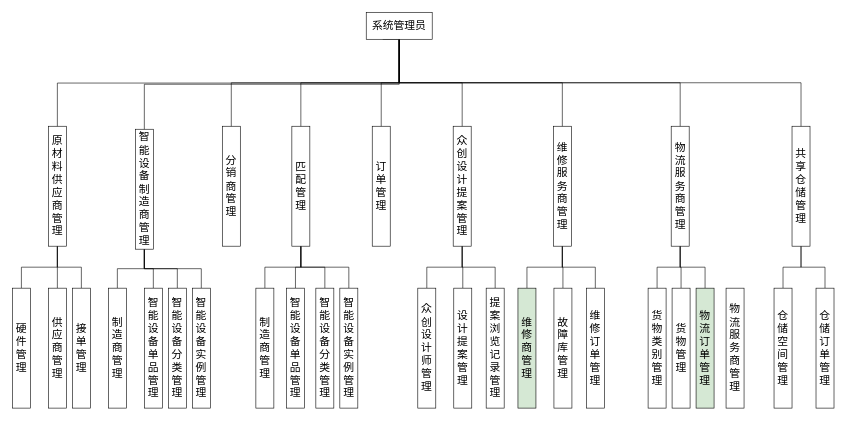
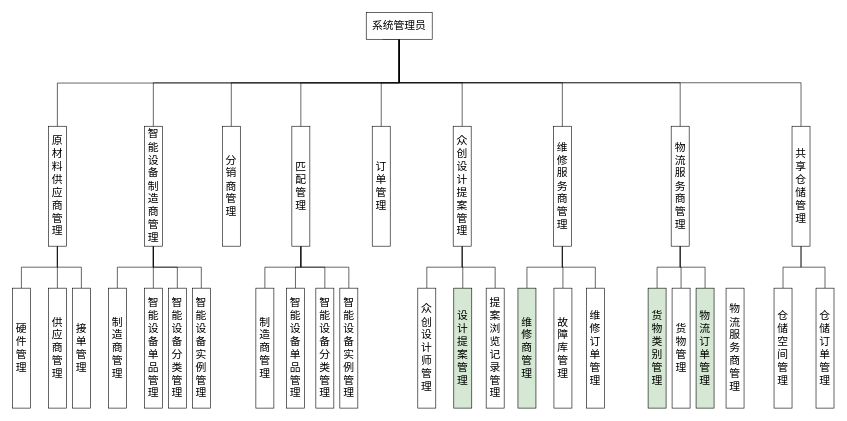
  <mxCell id="0" />
  <mxCell id="1" parent="0" />
  <mxCell id="2" value="&lt;font&gt;分销商管理&lt;/font&gt;" style="rounded=0;whiteSpace=wrap;html=1;container=0;textDirection=ltr;fontSize=18;" vertex="1" parent="1"><mxGeometry x="370" y="210" width="30" height="200" as="geometry" /></mxCell>
  <mxCell id="3" style="edgeStyle=orthogonalEdgeStyle;shape=connector;rounded=0;orthogonalLoop=1;jettySize=auto;html=1;exitX=0.5;exitY=1;exitDx=0;exitDy=0;entryX=0.5;entryY=0;entryDx=0;entryDy=0;strokeColor=default;align=center;verticalAlign=middle;fontFamily=Helvetica;fontSize=12;fontColor=default;labelBackgroundColor=default;textDirection=vertical-lr;startFill=0;endArrow=none;" edge="1" parent="1" source="7" target="47"><mxGeometry relative="1" as="geometry" /></mxCell>
  <mxCell id="4" style="edgeStyle=orthogonalEdgeStyle;shape=connector;rounded=0;orthogonalLoop=1;jettySize=auto;html=1;exitX=0.5;exitY=1;exitDx=0;exitDy=0;entryX=0.5;entryY=0;entryDx=0;entryDy=0;strokeColor=default;align=center;verticalAlign=middle;fontFamily=Helvetica;fontSize=12;fontColor=default;labelBackgroundColor=default;textDirection=vertical-lr;startFill=0;endArrow=none;" edge="1" parent="1" source="7" target="49"><mxGeometry relative="1" as="geometry" /></mxCell>
  <mxCell id="5" style="edgeStyle=orthogonalEdgeStyle;shape=connector;rounded=0;orthogonalLoop=1;jettySize=auto;html=1;exitX=0.5;exitY=1;exitDx=0;exitDy=0;entryX=0.5;entryY=0;entryDx=0;entryDy=0;strokeColor=default;align=center;verticalAlign=middle;fontFamily=Helvetica;fontSize=12;fontColor=default;labelBackgroundColor=default;textDirection=vertical-lr;startFill=0;endArrow=none;" edge="1" parent="1" source="7" target="48"><mxGeometry relative="1" as="geometry" /></mxCell>
  <mxCell id="6" style="edgeStyle=orthogonalEdgeStyle;shape=connector;rounded=0;orthogonalLoop=1;jettySize=auto;html=1;exitX=0.5;exitY=1;exitDx=0;exitDy=0;entryX=0.5;entryY=0;entryDx=0;entryDy=0;strokeColor=default;align=center;verticalAlign=middle;fontFamily=Helvetica;fontSize=12;fontColor=default;labelBackgroundColor=default;textDirection=vertical-lr;startFill=0;endArrow=none;" edge="1" parent="1" source="7" target="34"><mxGeometry relative="1" as="geometry" /></mxCell>
  <mxCell id="7" value="&lt;span&gt;匹配管理&lt;/span&gt;" style="rounded=0;whiteSpace=wrap;html=1;container=0;textDirection=ltr;fontSize=18;" vertex="1" parent="1"><mxGeometry x="486" y="210" width="30" height="200" as="geometry" /></mxCell>
  <mxCell id="8" style="edgeStyle=orthogonalEdgeStyle;shape=connector;rounded=0;orthogonalLoop=1;jettySize=auto;html=1;exitX=0.5;exitY=1;exitDx=0;exitDy=0;entryX=0.5;entryY=0;entryDx=0;entryDy=0;strokeColor=default;align=center;verticalAlign=middle;fontFamily=Helvetica;fontSize=12;fontColor=default;labelBackgroundColor=default;textDirection=vertical-lr;startFill=0;endArrow=none;" edge="1" parent="1" source="11" target="53"><mxGeometry relative="1" as="geometry" /></mxCell>
  <mxCell id="9" style="edgeStyle=orthogonalEdgeStyle;shape=connector;rounded=0;orthogonalLoop=1;jettySize=auto;html=1;exitX=0.5;exitY=1;exitDx=0;exitDy=0;entryX=0.5;entryY=0;entryDx=0;entryDy=0;strokeColor=default;align=center;verticalAlign=middle;fontFamily=Helvetica;fontSize=12;fontColor=default;labelBackgroundColor=default;textDirection=vertical-lr;startFill=0;endArrow=none;" edge="1" parent="1" source="11" target="55"><mxGeometry relative="1" as="geometry" /></mxCell>
  <mxCell id="10" style="edgeStyle=orthogonalEdgeStyle;shape=connector;rounded=0;orthogonalLoop=1;jettySize=auto;html=1;exitX=0.5;exitY=1;exitDx=0;exitDy=0;entryX=0.5;entryY=0;entryDx=0;entryDy=0;strokeColor=default;align=center;verticalAlign=middle;fontFamily=Helvetica;fontSize=12;fontColor=default;labelBackgroundColor=default;textDirection=vertical-lr;startFill=0;endArrow=none;" edge="1" parent="1" source="11" target="54"><mxGeometry relative="1" as="geometry" /></mxCell>
  <mxCell id="11" value="&lt;font&gt;原材料供应商管理&lt;/font&gt;" style="rounded=0;whiteSpace=wrap;html=1;container=0;textDirection=ltr;fontSize=18;" vertex="1" parent="1"><mxGeometry x="80" y="210" width="30" height="200" as="geometry" /></mxCell>
  <mxCell id="12" style="edgeStyle=orthogonalEdgeStyle;shape=connector;rounded=0;orthogonalLoop=1;jettySize=auto;html=1;exitX=0.5;exitY=1;exitDx=0;exitDy=0;strokeColor=default;align=center;verticalAlign=middle;fontFamily=Helvetica;fontSize=12;fontColor=default;labelBackgroundColor=default;textDirection=vertical-lr;startFill=0;endArrow=none;" edge="1" parent="1" source="16" target="50"><mxGeometry relative="1" as="geometry" /></mxCell>
  <mxCell id="13" style="edgeStyle=orthogonalEdgeStyle;shape=connector;rounded=0;orthogonalLoop=1;jettySize=auto;html=1;exitX=0.5;exitY=1;exitDx=0;exitDy=0;strokeColor=default;align=center;verticalAlign=middle;fontFamily=Helvetica;fontSize=12;fontColor=default;labelBackgroundColor=default;textDirection=vertical-lr;startFill=0;endArrow=none;" edge="1" parent="1" source="16" target="52"><mxGeometry relative="1" as="geometry" /></mxCell>
  <mxCell id="14" style="edgeStyle=orthogonalEdgeStyle;shape=connector;rounded=0;orthogonalLoop=1;jettySize=auto;html=1;exitX=0.5;exitY=1;exitDx=0;exitDy=0;strokeColor=default;align=center;verticalAlign=middle;fontFamily=Helvetica;fontSize=12;fontColor=default;labelBackgroundColor=default;textDirection=vertical-lr;startFill=0;endArrow=none;" edge="1" parent="1" source="16" target="51"><mxGeometry relative="1" as="geometry" /></mxCell>
  <mxCell id="15" style="edgeStyle=orthogonalEdgeStyle;shape=connector;rounded=0;orthogonalLoop=1;jettySize=auto;html=1;exitX=0.5;exitY=1;exitDx=0;exitDy=0;entryX=0.5;entryY=0;entryDx=0;entryDy=0;strokeColor=default;align=center;verticalAlign=middle;fontFamily=Helvetica;fontSize=12;fontColor=default;labelBackgroundColor=default;textDirection=vertical-lr;startFill=0;endArrow=none;" edge="1" parent="1" source="16" target="33"><mxGeometry relative="1" as="geometry" /></mxCell>
- <mxCell id="16" value="&lt;font&gt;智能设备制造商管理&lt;/font&gt;" style="rounded=0;whiteSpace=wrap;html=1;container=0;textDirection=ltr;fontSize=18;" vertex="1" parent="1"><mxGeometry x="225" y="215" width="30" height="200" as="geometry" /></mxCell>
+ <mxCell id="16" value="&lt;font&gt;智能设备制造商管理&lt;/font&gt;" style="rounded=0;whiteSpace=wrap;html=1;container=0;textDirection=ltr;fontSize=18;" vertex="1" parent="1"><mxGeometry x="240" y="210" width="30" height="200" as="geometry" /></mxCell>
  <mxCell id="17" value="&lt;span&gt;订单管理&lt;/span&gt;" style="rounded=0;whiteSpace=wrap;html=1;container=0;textDirection=ltr;fontSize=18;" vertex="1" parent="1"><mxGeometry x="620" y="210" width="30" height="200" as="geometry" /></mxCell>
  <mxCell id="18" style="edgeStyle=orthogonalEdgeStyle;shape=connector;rounded=0;orthogonalLoop=1;jettySize=auto;html=1;exitX=0.5;exitY=1;exitDx=0;exitDy=0;entryX=0.5;entryY=0;entryDx=0;entryDy=0;strokeColor=default;align=center;verticalAlign=middle;fontFamily=Helvetica;fontSize=12;fontColor=default;labelBackgroundColor=default;textDirection=vertical-lr;startFill=0;endArrow=none;" edge="1" parent="1" source="20" target="45"><mxGeometry relative="1" as="geometry" /></mxCell>
  <mxCell id="19" style="edgeStyle=orthogonalEdgeStyle;shape=connector;rounded=0;orthogonalLoop=1;jettySize=auto;html=1;exitX=0.5;exitY=1;exitDx=0;exitDy=0;entryX=0.5;entryY=0;entryDx=0;entryDy=0;strokeColor=default;align=center;verticalAlign=middle;fontFamily=Helvetica;fontSize=12;fontColor=default;labelBackgroundColor=default;textDirection=vertical-lr;startFill=0;endArrow=none;" edge="1" parent="1" source="20" target="46"><mxGeometry relative="1" as="geometry" /></mxCell>
  <mxCell id="20" value="&lt;span&gt;共享仓储管理&lt;/span&gt;" style="rounded=0;whiteSpace=wrap;html=1;container=0;textDirection=ltr;fontSize=18;" vertex="1" parent="1"><mxGeometry x="1320" y="210" width="30" height="200" as="geometry" /></mxCell>
  <mxCell id="21" style="edgeStyle=orthogonalEdgeStyle;shape=connector;rounded=0;orthogonalLoop=1;jettySize=auto;html=1;exitX=0.5;exitY=1;exitDx=0;exitDy=0;entryX=0.5;entryY=0;entryDx=0;entryDy=0;strokeColor=default;align=center;verticalAlign=middle;fontFamily=Helvetica;fontSize=12;fontColor=default;labelBackgroundColor=default;textDirection=vertical-lr;startFill=0;endArrow=none;" edge="1" parent="1" source="24" target="43"><mxGeometry relative="1" as="geometry" /></mxCell>
  <mxCell id="22" style="edgeStyle=orthogonalEdgeStyle;shape=connector;rounded=0;orthogonalLoop=1;jettySize=auto;html=1;exitX=0.5;exitY=1;exitDx=0;exitDy=0;entryX=0.5;entryY=0;entryDx=0;entryDy=0;strokeColor=default;align=center;verticalAlign=middle;fontFamily=Helvetica;fontSize=12;fontColor=default;labelBackgroundColor=default;textDirection=vertical-lr;startFill=0;endArrow=none;" edge="1" parent="1" source="24" target="42"><mxGeometry relative="1" as="geometry" /></mxCell>
  <mxCell id="23" style="edgeStyle=orthogonalEdgeStyle;shape=connector;rounded=0;orthogonalLoop=1;jettySize=auto;html=1;exitX=0.5;exitY=1;exitDx=0;exitDy=0;entryX=0.5;entryY=0;entryDx=0;entryDy=0;strokeColor=default;align=center;verticalAlign=middle;fontFamily=Helvetica;fontSize=12;fontColor=default;labelBackgroundColor=default;textDirection=vertical-lr;startFill=0;endArrow=none;" edge="1" parent="1" source="24" target="41"><mxGeometry relative="1" as="geometry" /></mxCell>
  <mxCell id="24" value="&lt;span&gt;物流服务商管理&lt;/span&gt;" style="rounded=0;whiteSpace=wrap;html=1;container=0;textDirection=ltr;fontSize=18;" vertex="1" parent="1"><mxGeometry x="1118.5" y="210" width="30" height="200" as="geometry" /></mxCell>
  <mxCell id="25" style="edgeStyle=orthogonalEdgeStyle;shape=connector;rounded=0;orthogonalLoop=1;jettySize=auto;html=1;exitX=0.5;exitY=1;exitDx=0;exitDy=0;entryX=0.5;entryY=0;entryDx=0;entryDy=0;strokeColor=default;align=center;verticalAlign=middle;fontFamily=Helvetica;fontSize=12;fontColor=default;labelBackgroundColor=default;textDirection=vertical-lr;startFill=0;endArrow=none;" edge="1" parent="1" source="28" target="39"><mxGeometry relative="1" as="geometry" /></mxCell>
  <mxCell id="26" style="edgeStyle=orthogonalEdgeStyle;shape=connector;rounded=0;orthogonalLoop=1;jettySize=auto;html=1;exitX=0.5;exitY=1;exitDx=0;exitDy=0;entryX=0.5;entryY=0;entryDx=0;entryDy=0;strokeColor=default;align=center;verticalAlign=middle;fontFamily=Helvetica;fontSize=12;fontColor=default;labelBackgroundColor=default;textDirection=vertical-lr;startFill=0;endArrow=none;" edge="1" parent="1" source="28" target="40"><mxGeometry relative="1" as="geometry" /></mxCell>
  <mxCell id="27" style="edgeStyle=orthogonalEdgeStyle;shape=connector;rounded=0;orthogonalLoop=1;jettySize=auto;html=1;exitX=0.5;exitY=1;exitDx=0;exitDy=0;entryX=0.5;entryY=0;entryDx=0;entryDy=0;strokeColor=default;align=center;verticalAlign=middle;fontFamily=Helvetica;fontSize=12;fontColor=default;labelBackgroundColor=default;textDirection=vertical-lr;startFill=0;endArrow=none;" edge="1" parent="1" source="28" target="38"><mxGeometry relative="1" as="geometry" /></mxCell>
  <mxCell id="28" value="&lt;span&gt;维修服务商管理&lt;/span&gt;" style="rounded=0;whiteSpace=wrap;html=1;container=0;textDirection=ltr;fontSize=18;" vertex="1" parent="1"><mxGeometry x="922" y="210" width="30" height="200" as="geometry" /></mxCell>
  <mxCell id="29" style="edgeStyle=orthogonalEdgeStyle;shape=connector;rounded=0;orthogonalLoop=1;jettySize=auto;html=1;exitX=0.5;exitY=1;exitDx=0;exitDy=0;entryX=0.5;entryY=0;entryDx=0;entryDy=0;strokeColor=default;align=center;verticalAlign=middle;fontFamily=Helvetica;fontSize=12;fontColor=default;labelBackgroundColor=default;textDirection=vertical-lr;startFill=0;endArrow=none;" edge="1" parent="1" source="32" target="36"><mxGeometry relative="1" as="geometry" /></mxCell>
  <mxCell id="30" style="edgeStyle=orthogonalEdgeStyle;shape=connector;rounded=0;orthogonalLoop=1;jettySize=auto;html=1;exitX=0.5;exitY=1;exitDx=0;exitDy=0;entryX=0.5;entryY=0;entryDx=0;entryDy=0;strokeColor=default;align=center;verticalAlign=middle;fontFamily=Helvetica;fontSize=12;fontColor=default;labelBackgroundColor=default;textDirection=vertical-lr;startFill=0;endArrow=none;" edge="1" parent="1" source="32" target="37"><mxGeometry relative="1" as="geometry" /></mxCell>
  <mxCell id="31" style="edgeStyle=orthogonalEdgeStyle;shape=connector;rounded=0;orthogonalLoop=1;jettySize=auto;html=1;exitX=0.5;exitY=1;exitDx=0;exitDy=0;entryX=0.5;entryY=0;entryDx=0;entryDy=0;strokeColor=default;align=center;verticalAlign=middle;fontFamily=Helvetica;fontSize=12;fontColor=default;labelBackgroundColor=default;textDirection=vertical-lr;startFill=0;endArrow=none;" edge="1" parent="1" source="32" target="35"><mxGeometry relative="1" as="geometry" /></mxCell>
  <mxCell id="32" value="&lt;span&gt;众创设计提案管理&lt;/span&gt;" style="rounded=0;whiteSpace=wrap;html=1;container=0;textDirection=ltr;fontSize=18;" vertex="1" parent="1"><mxGeometry x="755" y="210" width="30" height="200" as="geometry" /></mxCell>
  <mxCell id="33" value="&lt;font&gt;智能设备实例管理&lt;/font&gt;" style="rounded=0;whiteSpace=wrap;html=1;container=0;textDirection=ltr;fontSize=18;" vertex="1" parent="1"><mxGeometry x="320" y="480" width="30" height="200" as="geometry" /></mxCell>
  <mxCell id="34" value="&lt;font&gt;智能设备实例管理&lt;/font&gt;" style="rounded=0;whiteSpace=wrap;html=1;container=0;textDirection=ltr;fontSize=18;" vertex="1" parent="1"><mxGeometry x="566" y="480" width="30" height="200" as="geometry" /></mxCell>
  <mxCell id="35" value="&lt;font&gt;提案浏览记录管理&lt;/font&gt;" style="rounded=0;whiteSpace=wrap;html=1;container=0;textDirection=ltr;fontSize=18;" vertex="1" parent="1"><mxGeometry x="810" y="480" width="30" height="200" as="geometry" /></mxCell>
  <mxCell id="36" value="&lt;font&gt;众创设计师管理&lt;/font&gt;" style="rounded=0;whiteSpace=wrap;html=1;container=0;textDirection=ltr;fontSize=18;" vertex="1" parent="1"><mxGeometry x="696" y="480" width="30" height="200" as="geometry" /></mxCell>
- <mxCell id="37" value="&lt;font&gt;设计提案管理&lt;/font&gt;" style="rounded=0;whiteSpace=wrap;html=1;container=0;textDirection=ltr;fontSize=18;" vertex="1" parent="1"><mxGeometry x="756" y="480" width="30" height="200" as="geometry" /></mxCell>
+ <mxCell id="37" value="&lt;font&gt;设计提案管理&lt;/font&gt;" style="rounded=0;whiteSpace=wrap;html=1;container=0;textDirection=ltr;fontSize=18;fillColor=#d5e8d4;" vertex="1" parent="1"><mxGeometry x="756" y="480" width="30" height="200" as="geometry" /></mxCell>
  <mxCell id="38" value="&lt;font&gt;维修订单管理&lt;/font&gt;" style="rounded=0;whiteSpace=wrap;html=1;container=0;textDirection=ltr;fontSize=18;" vertex="1" parent="1"><mxGeometry x="977" y="480" width="30" height="200" as="geometry" /></mxCell>
  <mxCell id="39" value="&lt;font&gt;维修商管理&lt;/font&gt;" style="rounded=0;whiteSpace=wrap;html=1;container=0;textDirection=ltr;fontSize=18;fillColor=#d5e8d4;" vertex="1" parent="1"><mxGeometry x="863" y="480" width="30" height="200" as="geometry" /></mxCell>
  <mxCell id="40" value="&lt;font&gt;故障库管理&lt;/font&gt;" style="rounded=0;whiteSpace=wrap;html=1;container=0;textDirection=ltr;fontSize=18;" vertex="1" parent="1"><mxGeometry x="923" y="480" width="30" height="200" as="geometry" /></mxCell>
  <mxCell id="41" value="&lt;font&gt;物流订单管理&lt;/font&gt;" style="rounded=0;whiteSpace=wrap;html=1;container=0;textDirection=ltr;fontSize=18;fillColor=#d5e8d4;" vertex="1" parent="1"><mxGeometry x="1160" y="480" width="30" height="200" as="geometry" /></mxCell>
  <mxCell id="42" value="&lt;font&gt;货物管理&lt;/font&gt;" style="rounded=0;whiteSpace=wrap;html=1;container=0;textDirection=ltr;fontSize=18;" vertex="1" parent="1"><mxGeometry x="1120" y="480" width="30" height="200" as="geometry" /></mxCell>
- <mxCell id="43" value="&lt;font&gt;货物类别管理&lt;/font&gt;" style="rounded=0;whiteSpace=wrap;html=1;container=0;textDirection=ltr;fontSize=18;" vertex="1" parent="1"><mxGeometry x="1080" y="480" width="30" height="200" as="geometry" /></mxCell>
+ <mxCell id="43" value="&lt;font&gt;货物类别管理&lt;/font&gt;" style="rounded=0;whiteSpace=wrap;html=1;container=0;textDirection=ltr;fontSize=18;fillColor=#d5e8d4;" vertex="1" parent="1"><mxGeometry x="1080" y="480" width="30" height="200" as="geometry" /></mxCell>
  <mxCell id="44" value="&lt;font&gt;物流服务商管理&lt;/font&gt;" style="rounded=0;whiteSpace=wrap;html=1;container=0;textDirection=ltr;fontSize=18;" vertex="1" parent="1"><mxGeometry x="1210" y="480" width="30" height="200" as="geometry" /></mxCell>
  <mxCell id="45" value="&lt;font&gt;仓储空间管理&lt;/font&gt;" style="rounded=0;whiteSpace=wrap;html=1;container=0;textDirection=ltr;fontSize=18;" vertex="1" parent="1"><mxGeometry x="1290" y="480" width="30" height="200" as="geometry" /></mxCell>
  <mxCell id="46" value="&lt;font&gt;仓储订单管理&lt;/font&gt;" style="rounded=0;whiteSpace=wrap;html=1;container=0;textDirection=ltr;fontSize=18;" vertex="1" parent="1"><mxGeometry x="1360" y="480" width="30" height="200" as="geometry" /></mxCell>
  <mxCell id="47" value="&lt;font&gt;制造商管理&lt;/font&gt;" style="rounded=0;whiteSpace=wrap;html=1;container=0;textDirection=ltr;fontSize=18;" vertex="1" parent="1"><mxGeometry x="426" y="480" width="30" height="200" as="geometry" /></mxCell>
  <mxCell id="48" value="&lt;font&gt;智能设备分类管理&lt;/font&gt;" style="rounded=0;whiteSpace=wrap;html=1;container=0;textDirection=ltr;fontSize=18;" vertex="1" parent="1"><mxGeometry x="526" y="480" width="30" height="200" as="geometry" /></mxCell>
  <mxCell id="49" value="&lt;font&gt;智能设备单品管理&lt;/font&gt;" style="rounded=0;whiteSpace=wrap;html=1;container=0;textDirection=ltr;fontSize=18;" vertex="1" parent="1"><mxGeometry x="477" y="480" width="30" height="200" as="geometry" /></mxCell>
  <mxCell id="50" value="&lt;font&gt;制造商管理&lt;/font&gt;" style="rounded=0;whiteSpace=wrap;html=1;container=0;textDirection=ltr;fontSize=18;" vertex="1" parent="1"><mxGeometry x="180" y="480" width="30" height="200" as="geometry" /></mxCell>
  <mxCell id="51" value="&lt;font&gt;智能设备分类管理&lt;/font&gt;" style="rounded=0;whiteSpace=wrap;html=1;container=0;textDirection=ltr;fontSize=18;" vertex="1" parent="1"><mxGeometry x="280" y="480" width="30" height="200" as="geometry" /></mxCell>
  <mxCell id="52" value="&lt;font&gt;智能设备单品管理&lt;/font&gt;" style="rounded=0;whiteSpace=wrap;html=1;container=0;textDirection=ltr;fontSize=18;" vertex="1" parent="1"><mxGeometry x="240" y="480" width="30" height="200" as="geometry" /></mxCell>
  <mxCell id="53" value="&lt;font&gt;硬件管理&lt;/font&gt;" style="rounded=0;whiteSpace=wrap;html=1;container=0;textDirection=ltr;fontSize=18;" vertex="1" parent="1"><mxGeometry y="480" width="30" height="200" as="geometry" x="20" /></mxCell>
  <mxCell id="54" value="&lt;font&gt;接单管理&lt;/font&gt;" style="rounded=0;whiteSpace=wrap;html=1;container=0;textDirection=ltr;fontSize=18;" vertex="1" parent="1"><mxGeometry x="120" y="480" width="30" height="200" as="geometry" /></mxCell>
  <mxCell id="55" value="&lt;font&gt;供应商管理&lt;/font&gt;" style="rounded=0;whiteSpace=wrap;html=1;container=0;textDirection=ltr;fontSize=18;" vertex="1" parent="1"><mxGeometry x="80" y="480" width="30" height="200" as="geometry" /></mxCell>
  <mxCell id="56" style="edgeStyle=orthogonalEdgeStyle;shape=connector;rounded=0;orthogonalLoop=1;jettySize=auto;html=1;exitX=0.25;exitY=1;exitDx=0;exitDy=0;entryX=0.5;entryY=0;entryDx=0;entryDy=0;strokeColor=default;align=center;verticalAlign=middle;fontFamily=Helvetica;fontSize=12;fontColor=default;labelBackgroundColor=default;textDirection=vertical-lr;startFill=0;endArrow=none;" edge="1" parent="1" source="65" target="11"><mxGeometry relative="1" as="geometry"><Array as="points"><mxPoint x="665" y="65" /><mxPoint x="665" y="138" /><mxPoint x="95" y="138" /></Array></mxGeometry></mxCell>
  <mxCell id="57" style="edgeStyle=orthogonalEdgeStyle;shape=connector;rounded=0;orthogonalLoop=1;jettySize=auto;html=1;exitX=0.5;exitY=1;exitDx=0;exitDy=0;strokeColor=default;align=center;verticalAlign=middle;fontFamily=Helvetica;fontSize=12;fontColor=default;labelBackgroundColor=default;textDirection=vertical-lr;startFill=0;endArrow=none;" edge="1" parent="1" source="65" target="16"><mxGeometry relative="1" as="geometry" /></mxCell>
  <mxCell id="58" style="edgeStyle=orthogonalEdgeStyle;shape=connector;rounded=0;orthogonalLoop=1;jettySize=auto;html=1;exitX=0.5;exitY=1;exitDx=0;exitDy=0;strokeColor=default;align=center;verticalAlign=middle;fontFamily=Helvetica;fontSize=12;fontColor=default;labelBackgroundColor=default;textDirection=vertical-lr;startFill=0;endArrow=none;" edge="1" parent="1" source="65" target="2"><mxGeometry relative="1" as="geometry" /></mxCell>
  <mxCell id="59" style="edgeStyle=orthogonalEdgeStyle;shape=connector;rounded=0;orthogonalLoop=1;jettySize=auto;html=1;exitX=0.5;exitY=1;exitDx=0;exitDy=0;entryX=0.5;entryY=0;entryDx=0;entryDy=0;strokeColor=default;align=center;verticalAlign=middle;fontFamily=Helvetica;fontSize=12;fontColor=default;labelBackgroundColor=default;textDirection=vertical-lr;startFill=0;endArrow=none;" edge="1" parent="1" source="65" target="7"><mxGeometry relative="1" as="geometry" /></mxCell>
  <mxCell id="60" style="edgeStyle=orthogonalEdgeStyle;shape=connector;rounded=0;orthogonalLoop=1;jettySize=auto;html=1;exitX=0.5;exitY=1;exitDx=0;exitDy=0;entryX=0.5;entryY=0;entryDx=0;entryDy=0;strokeColor=default;align=center;verticalAlign=middle;fontFamily=Helvetica;fontSize=12;fontColor=default;labelBackgroundColor=default;textDirection=vertical-lr;startFill=0;endArrow=none;" edge="1" parent="1" source="65" target="17"><mxGeometry relative="1" as="geometry" /></mxCell>
  <mxCell id="61" style="edgeStyle=orthogonalEdgeStyle;shape=connector;rounded=0;orthogonalLoop=1;jettySize=auto;html=1;exitX=0.5;exitY=1;exitDx=0;exitDy=0;entryX=0.5;entryY=0;entryDx=0;entryDy=0;strokeColor=default;align=center;verticalAlign=middle;fontFamily=Helvetica;fontSize=12;fontColor=default;labelBackgroundColor=default;textDirection=vertical-lr;startFill=0;endArrow=none;" edge="1" parent="1" source="65" target="32"><mxGeometry relative="1" as="geometry" /></mxCell>
  <mxCell id="62" style="edgeStyle=orthogonalEdgeStyle;shape=connector;rounded=0;orthogonalLoop=1;jettySize=auto;html=1;exitX=0.5;exitY=1;exitDx=0;exitDy=0;entryX=0.5;entryY=0;entryDx=0;entryDy=0;strokeColor=default;align=center;verticalAlign=middle;fontFamily=Helvetica;fontSize=12;fontColor=default;labelBackgroundColor=default;textDirection=vertical-lr;startFill=0;endArrow=none;" edge="1" parent="1" source="65" target="28"><mxGeometry relative="1" as="geometry" /></mxCell>
  <mxCell id="63" style="edgeStyle=orthogonalEdgeStyle;shape=connector;rounded=0;orthogonalLoop=1;jettySize=auto;html=1;exitX=0.5;exitY=1;exitDx=0;exitDy=0;entryX=0.5;entryY=0;entryDx=0;entryDy=0;strokeColor=default;align=center;verticalAlign=middle;fontFamily=Helvetica;fontSize=12;fontColor=default;labelBackgroundColor=default;textDirection=vertical-lr;startFill=0;endArrow=none;" edge="1" parent="1" source="65" target="24"><mxGeometry relative="1" as="geometry" /></mxCell>
  <mxCell id="64" style="edgeStyle=orthogonalEdgeStyle;shape=connector;rounded=0;orthogonalLoop=1;jettySize=auto;html=1;exitX=0.5;exitY=1;exitDx=0;exitDy=0;strokeColor=default;align=center;verticalAlign=middle;fontFamily=Helvetica;fontSize=12;fontColor=default;labelBackgroundColor=default;textDirection=vertical-lr;startFill=0;endArrow=none;" edge="1" parent="1" source="65" target="20"><mxGeometry relative="1" as="geometry" /></mxCell>
  <mxCell id="65" value="&lt;font&gt;系统管理员&lt;/font&gt;" style="rounded=0;whiteSpace=wrap;html=1;textDirection=ltr;fontSize=18;container=0;" vertex="1" parent="1"><mxGeometry x="610" y="20" width="110" height="45" as="geometry" /></mxCell>
